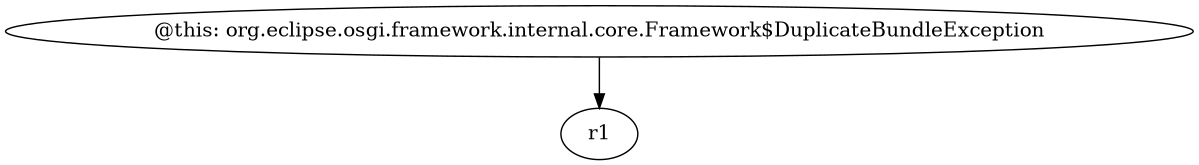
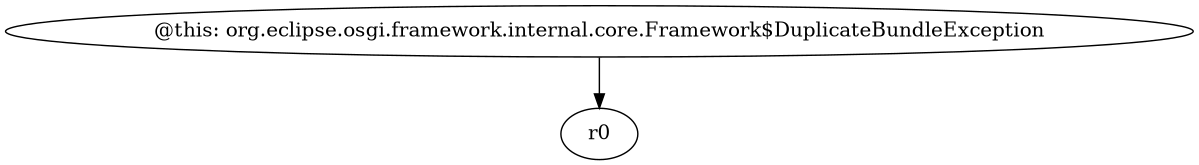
  digraph {
    n1 [label="@this: org.eclipse.osgi.framework.internal.core.Framework$DuplicateBundleException"]
-   n2 [label=r1]
+   n2 [label=r0]
    n1 -> n2
  }
